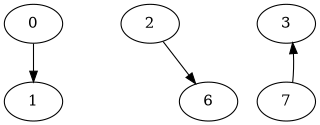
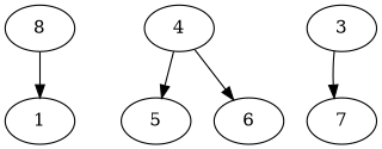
  digraph {
-   0
+   0 [label=8]
    1
-   2
+   2 [label=4]
+   5
    6
    3
    7
    0 -> 1
+   2 -> 5
    2 -> 6
-   7 -> 3
+   3 -> 7
  }
